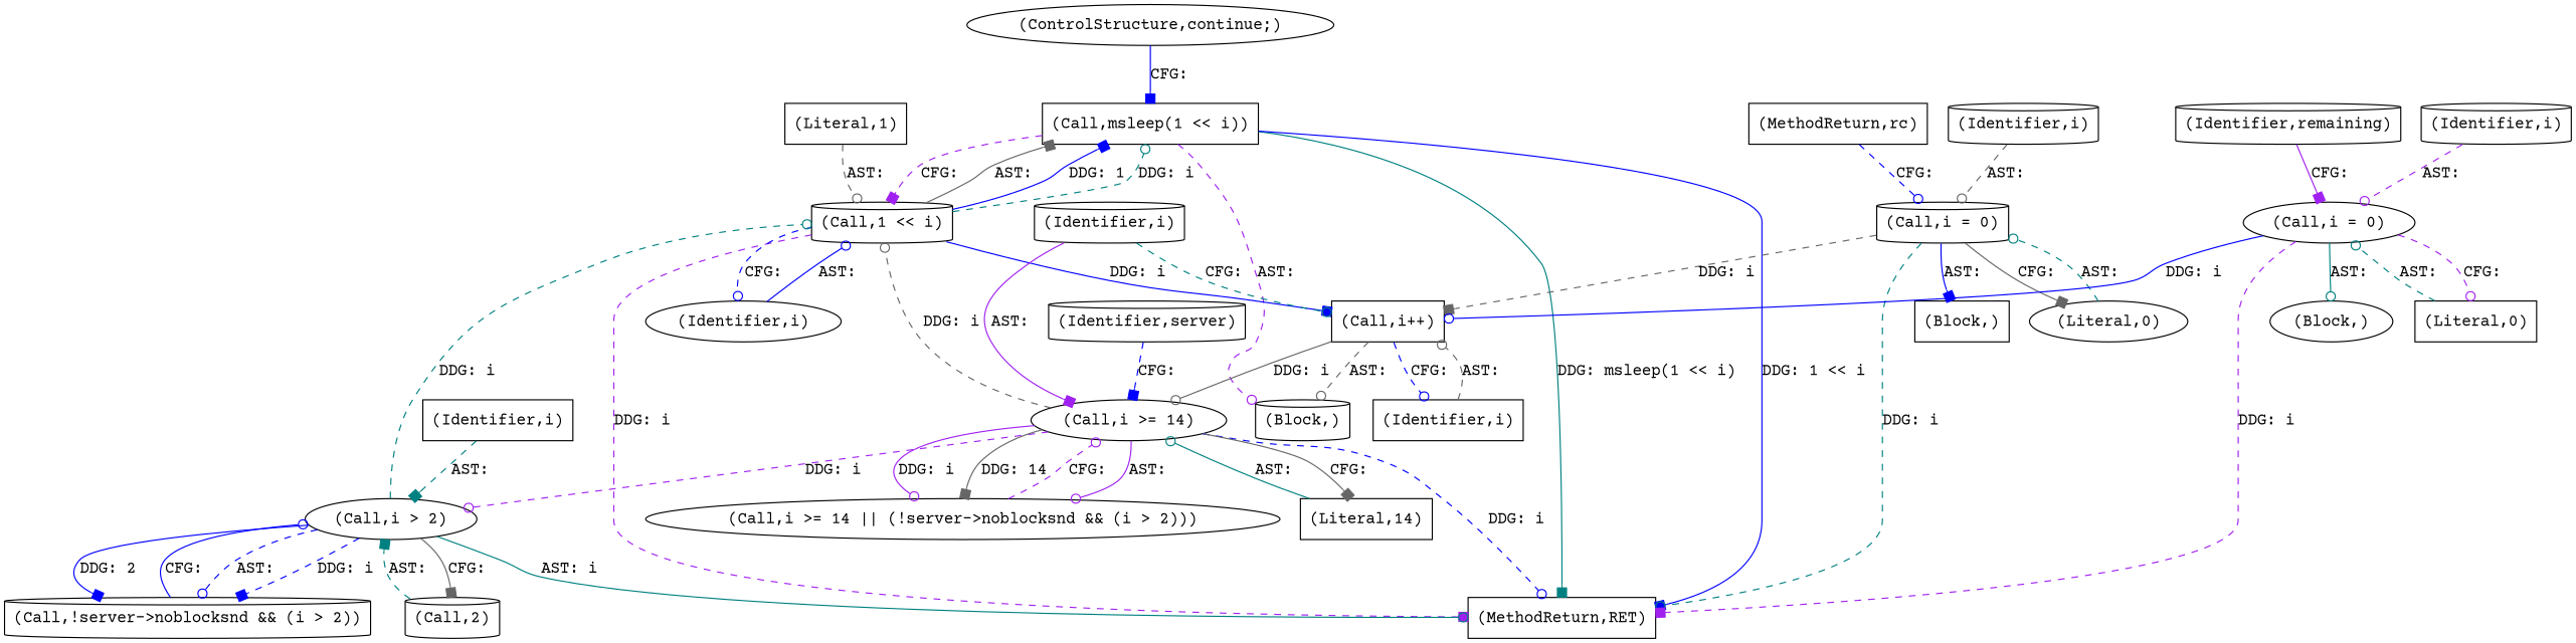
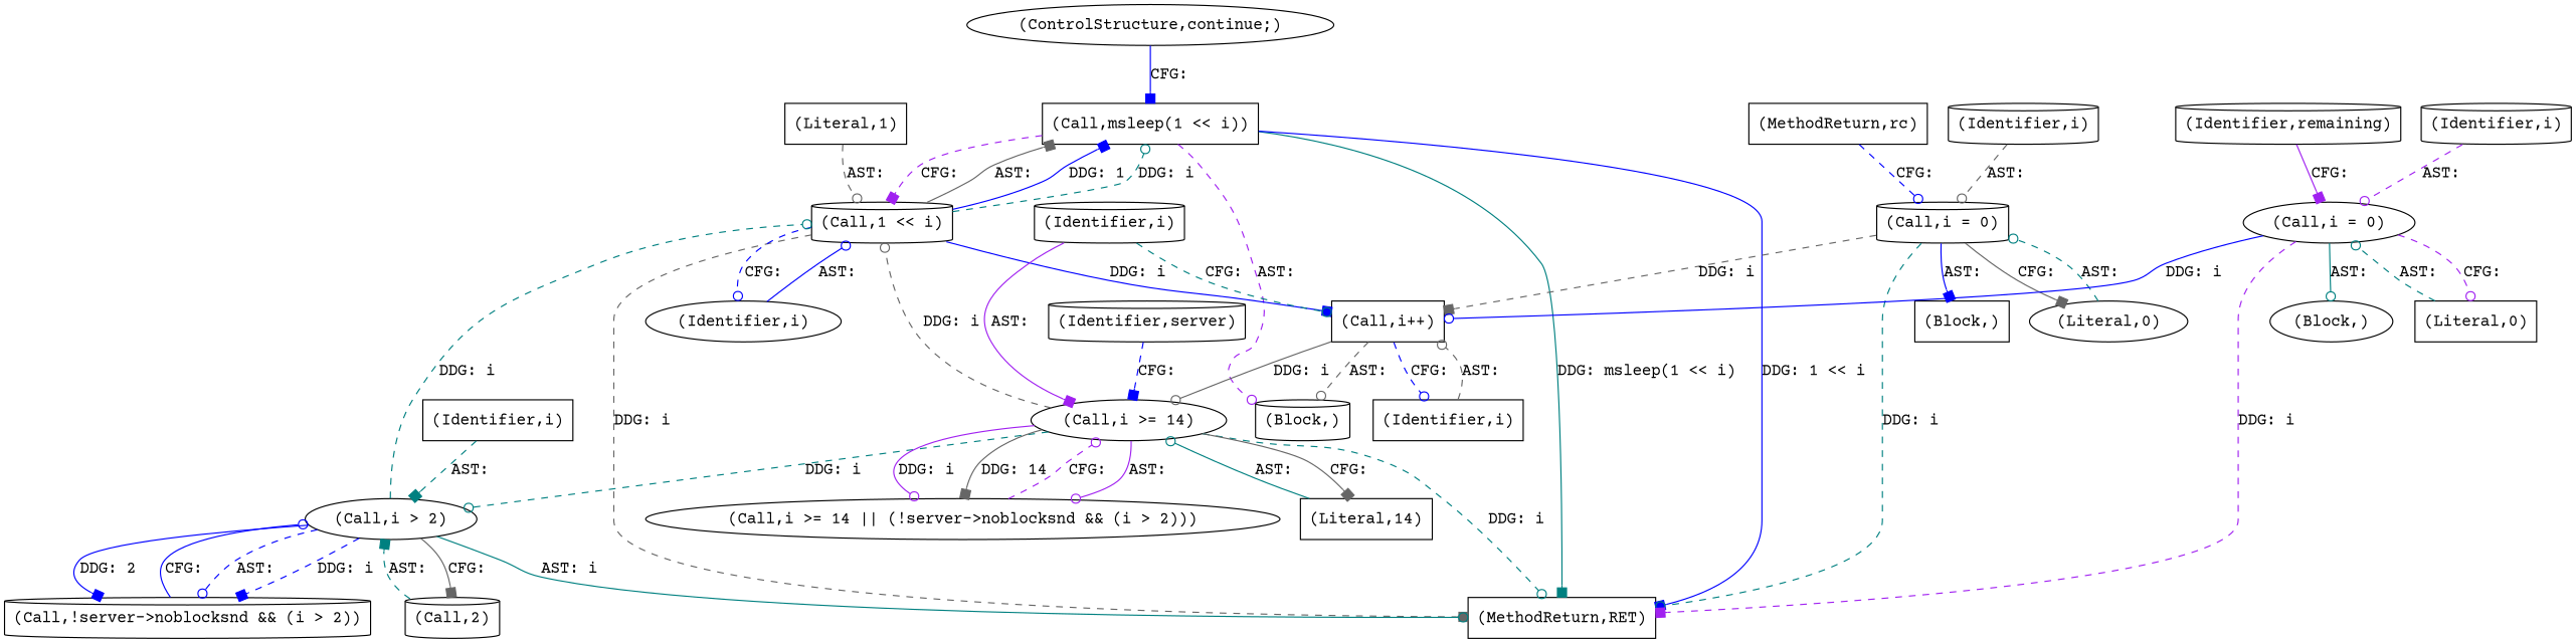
  digraph {
    fontname="Courier Prime"
    node [fontname="Courier Prime" shape=box]
    edge [arrowhead=odot color=blue fontname="Courier Prime" style=dashed]
    n1 [label="(Call,msleep(1 << i))"]
    n2 [label="(Call,1 << i)" shape=cylinder]
    n3 [label="(MethodReturn,RET)"]
    n4 [label="(Block,)" shape=cylinder]
    n5 [label="(Call,i++)"]
    n6 [label="(Identifier,i)" shape=ellipse]
    n7 [label="(Call,i >= 14)" shape=ellipse]
    n8 [label="(Identifier,i)"]
    n9 [label="(Call,i > 2)" shape=ellipse]
    n10 [label="(Call,i >= 14 || (!server->noblocksnd && (i > 2)))" shape=ellipse]
    n11 [label="(Literal,14)"]
    n12 [label="(Call,2)" shape=cylinder]
    n13 [label="(Call,!server->noblocksnd && (i > 2))" shape=cylinder]
    n14 [label="(Call,i = 0)" shape=cylinder]
    n15 [label="(Literal,0)" shape=ellipse]
    n16 [label="(Block,)"]
    n17 [label="(Call,i = 0)" shape=ellipse]
    n18 [label="(Block,)" shape=ellipse]
    n19 [label="(Literal,0)"]
    n20 [label="(Identifier,server)" shape=cylinder]
    n21 [label="(Literal,1)"]
    n22 [label="(MethodReturn,rc)"]
    n23 [label="(Identifier,remaining)" shape=cylinder]
    n24 [label="(Identifier,i)"]
    n25 [label="(Identifier,i)" shape=cylinder]
    n26 [label="(Identifier,i)" shape=cylinder]
    n27 [label="(ControlStructure,continue;)" shape=ellipse]
    n28 [label="(Identifier,i)" shape=cylinder]
    n1 -> n2 [arrowhead=box color=purple label="CFG: "]
    n1 -> n3 [arrowhead=box color=teal label="DDG: msleep(1 << i)" style=solid]
    n1 -> n3 [arrowhead=box label="DDG: 1 << i" style=solid]
    n1 -> n4 [color=purple label="AST: "]
    n2 -> n1 [arrowhead=box color=gray40 label="AST: " style=solid]
    n2 -> n1 [arrowhead=box label="DDG: 1" style=solid]
    n2 -> n1 [color=teal label="DDG: i"]
-   n2 -> n3 [arrowhead=box color=purple label="DDG: i"]
+   n2 -> n3 [arrowhead=box color=gray40 label="DDG: i"]
    n2 -> n5 [arrowhead=box label="DDG: i" style=solid]
    n2 -> n6 [label="CFG: "]
    n5 -> n4 [color=gray40 label="AST: "]
    n5 -> n7 [color=gray40 label="DDG: i" style=solid]
    n5 -> n8 [label="CFG: "]
    n6 -> n2 [label="AST: " style=solid]
    n7 -> n2 [color=gray40 label="DDG: i"]
-   n7 -> n3 [label="DDG: i"]
-   n7 -> n9 [color=purple label="DDG: i"]
+   n7 -> n3 [color=teal label="DDG: i"]
+   n7 -> n9 [color=teal label="DDG: i"]
    n7 -> n10 [color=purple label="AST: " style=solid]
    n7 -> n10 [color=purple label="DDG: i" style=solid]
    n7 -> n10 [arrowhead=box color=gray40 label="DDG: 14" style=solid]
    n7 -> n11 [arrowhead=box color=gray40 label="CFG: " style=solid]
    n8 -> n5 [color=gray40 label="AST: "]
    n9 -> n2 [color=teal label="DDG: i"]
    n9 -> n3 [color=teal label="AST: i" style=solid]
    n9 -> n12 [arrowhead=box color=gray40 label="CFG: " style=solid]
    n9 -> n13 [label="AST: "]
    n9 -> n13 [arrowhead=box label="DDG: i"]
    n9 -> n13 [arrowhead=box label="DDG: 2" style=solid]
    n10 -> n7 [color=purple label="CFG: "]
    n11 -> n7 [color=teal label="AST: " style=solid]
    n12 -> n9 [arrowhead=box color=teal label="AST: "]
    n13 -> n9 [label="CFG: " style=solid]
    n14 -> n3 [color=teal label="DDG: i"]
    n14 -> n5 [arrowhead=box color=gray40 label="DDG: i"]
    n14 -> n15 [arrowhead=box color=gray40 label="CFG: " style=solid]
    n14 -> n16 [arrowhead=box label="AST: " style=solid]
    n15 -> n14 [color=teal label="AST: "]
    n17 -> n3 [arrowhead=box color=purple label="DDG: i"]
    n17 -> n5 [label="DDG: i" style=solid]
    n17 -> n18 [color=teal label="AST: " style=solid]
    n17 -> n19 [color=purple label="CFG: "]
    n19 -> n17 [color=teal label="AST: "]
    n20 -> n7 [arrowhead=box label="CFG: "]
    n21 -> n2 [color=gray40 label="AST: "]
    n22 -> n14 [label="CFG: "]
    n23 -> n17 [arrowhead=box color=purple label="CFG: " style=solid]
    n24 -> n9 [arrowhead=box color=teal label="AST: "]
    n25 -> n17 [color=purple label="AST: "]
    n26 -> n14 [color=gray40 label="AST: "]
    n27 -> n1 [arrowhead=box label="CFG: " style=solid]
    n28 -> n5 [color=teal label="CFG: "]
    n28 -> n7 [arrowhead=box color=purple label="AST: " style=solid]
  }
